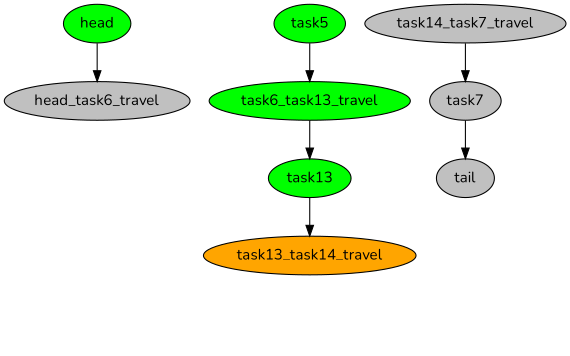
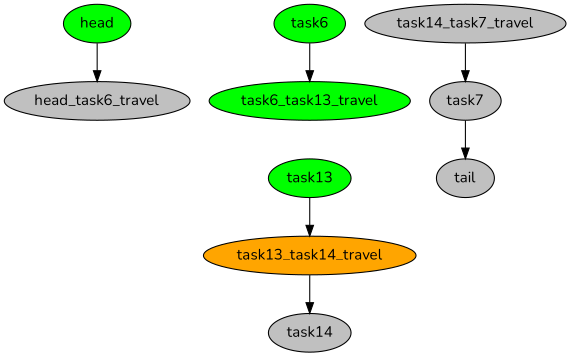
  digraph {
    fontname=Nunito
    node [fillcolor=gray fontcolor=black fontname=Nunito style=filled]
    edge [color=black fontname=Nunito]
    n1 [fillcolor=green label=head]
    n2 [label=head_task6_travel]
-   n3 [fillcolor=green label=task5]
+   n3 [fillcolor=green label=task6]
    n4 [fillcolor=green label=task6_task13_travel]
    n5 [fillcolor=green label=task13]
    n6 [fillcolor=orange label=task13_task14_travel]
+   n7 [label=task14]
    n8 [label=task14_task7_travel]
    n9 [label=task7]
    n10 [label=tail]
    n1 -> n2
    n3 -> n4
-   n4 -> n5
    n5 -> n6
+   n6 -> n7
    n8 -> n9
    n9 -> n10
  }
